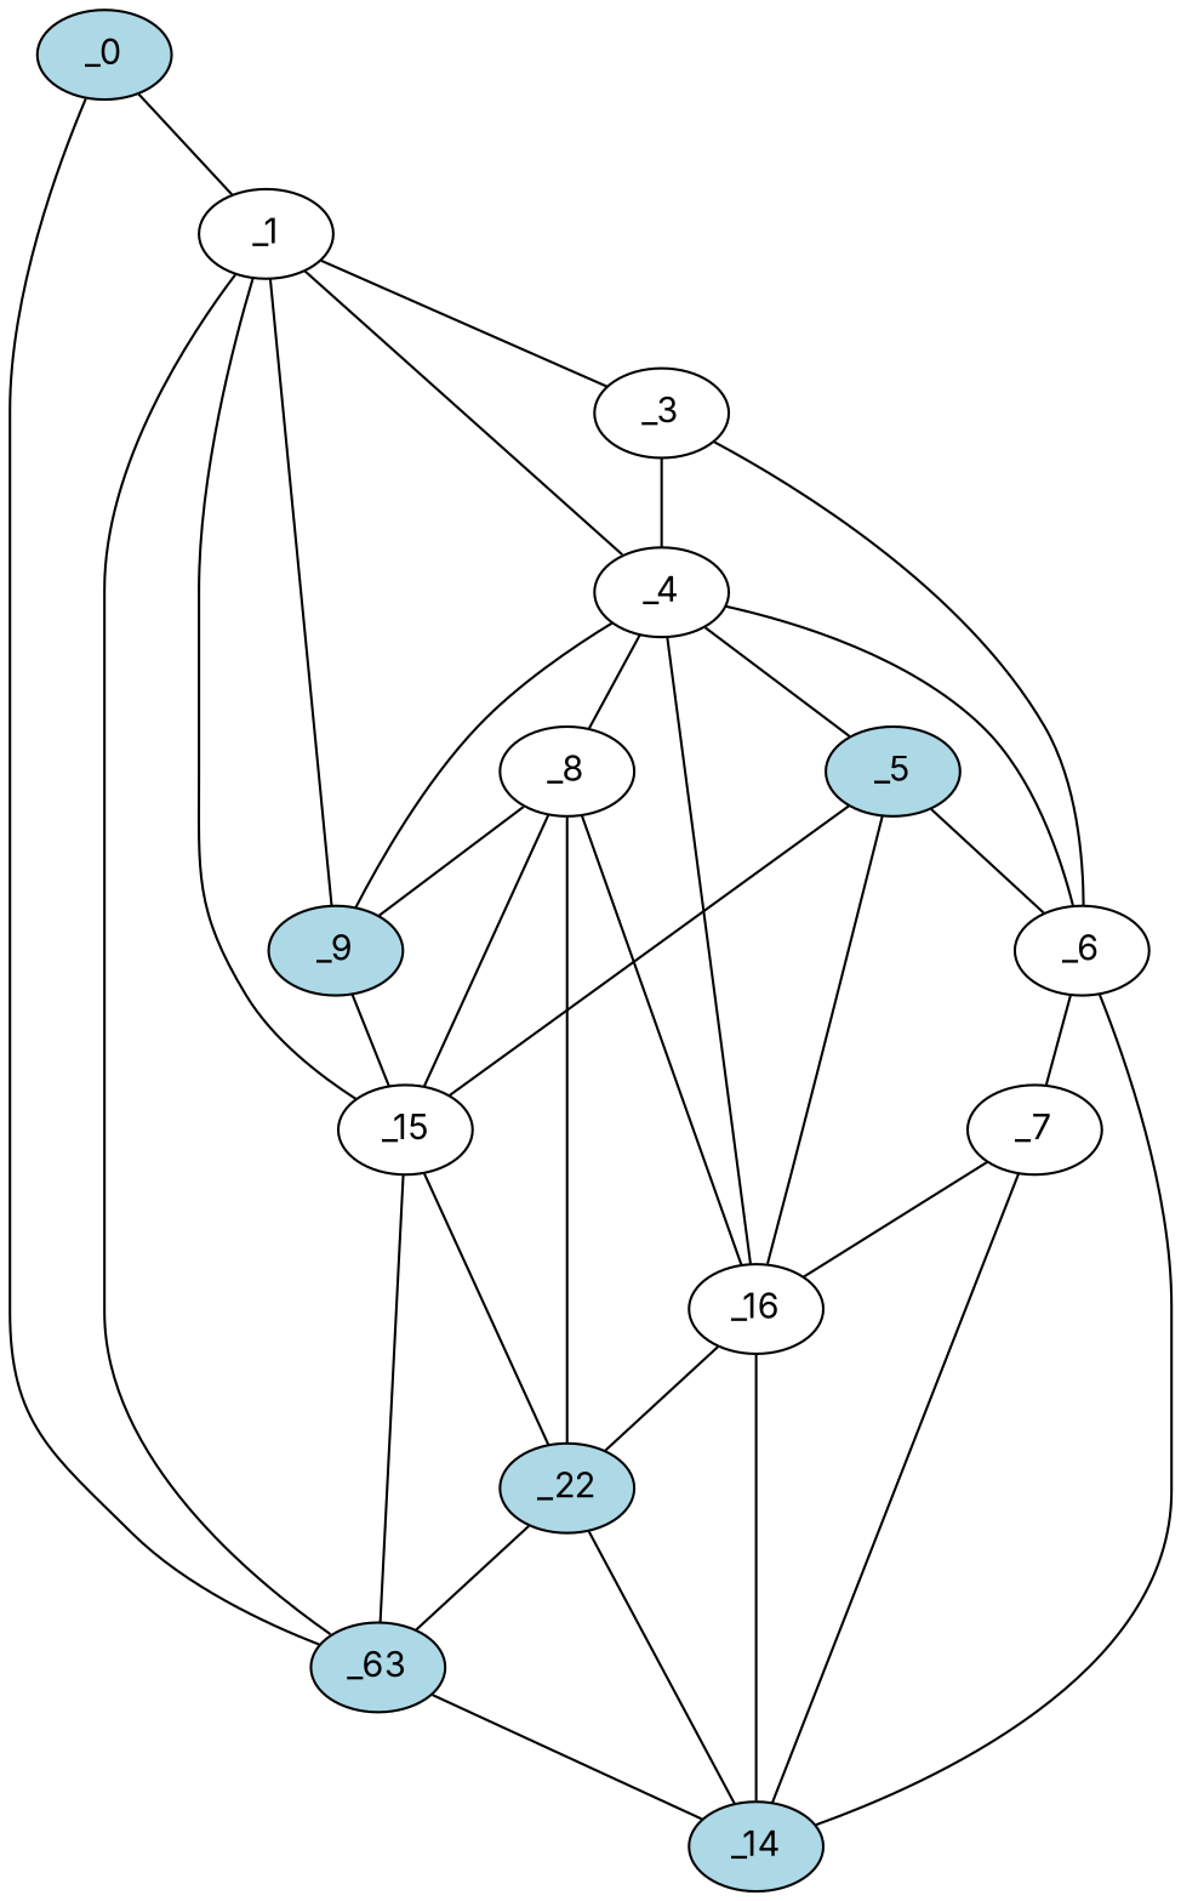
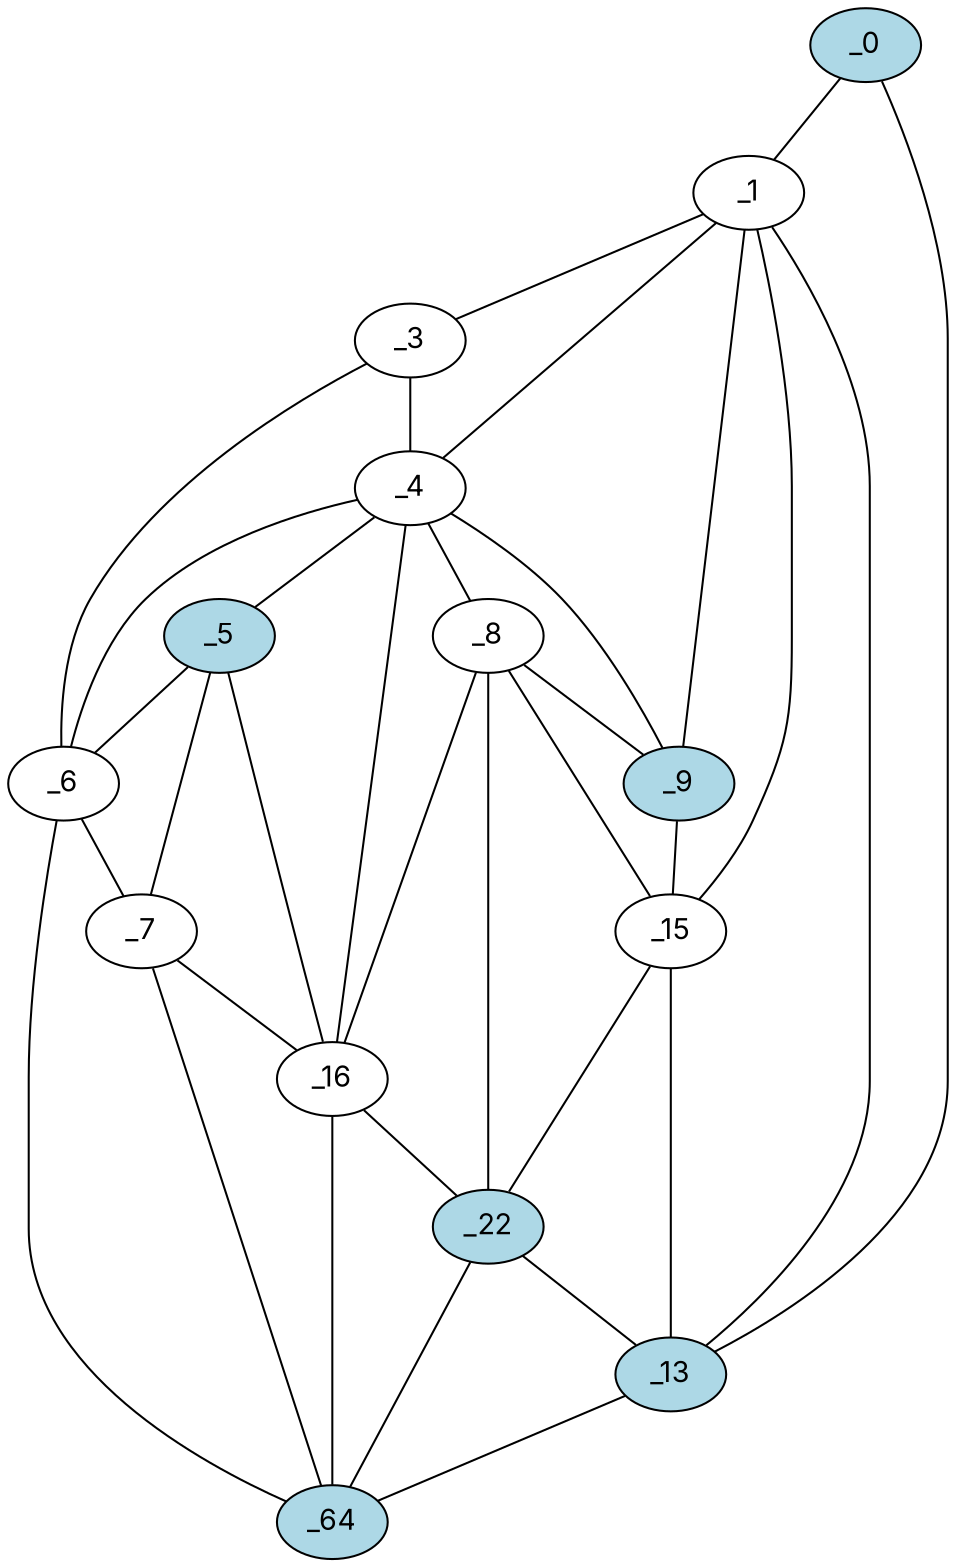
  graph {
    fontname=Inter
    node [fillcolor=white fontname=Inter style=filled y=40]
    edge [fontname=Inter valence=2]
    _0 [fillcolor=lightblue x=5 y=50]
    _1 [x=14 y=52]
-   _13 [fillcolor=lightblue x=124 y=85 label=_63]
+   _13 [fillcolor=lightblue x=124 y=85]
    _3 [x=39]
    _4 [x=77 y=55]
    _9 [fillcolor=lightblue x=97 y=72]
    n7 [label=_15 x=102 y=76]
-   _14 [fillcolor=lightblue x=126 y=63]
+   _14 [fillcolor=lightblue x=126 y=63 label=_64]
    _6 [x=91]
    _5 [fillcolor=lightblue x=90 y=48]
    _8 [x=96 y=69]
    n12 [label=_16 x=99 y=58]
    n13 [fillcolor=lightblue label=_22 x=113 y=71]
    _7 [x=95 y=49]
    _0 -- _1 [valence=1]
    _0 -- _13 [valence=1]
    _1 -- _13 [valence=1]
    _1 -- _3
    _1 -- _4
    _1 -- _9 [valence=1]
    _1 -- n7
    _13 -- _14 [valence=1]
    _3 -- _4
    _3 -- _6 [valence=1]
    _4 -- _9 [valence=1]
    _4 -- _6 [valence=1]
    _4 -- _5
    _4 -- _8
    _4 -- n12 [valence=1]
    _9 -- n7
    n7 -- _13
    n7 -- n13
    _6 -- _14 [valence=1]
    _6 -- _7 [valence=1]
    _5 -- _6
    _5 -- n12
-   _5 -- n7
+   _5 -- _7
    _8 -- _9
    _8 -- n7 [valence=1]
    _8 -- n12
    _8 -- n13
    n12 -- _14
    n12 -- n13
    n13 -- _13 [valence=1]
    n13 -- _14
    _7 -- _14
    _7 -- n12 [valence=1]
  }
